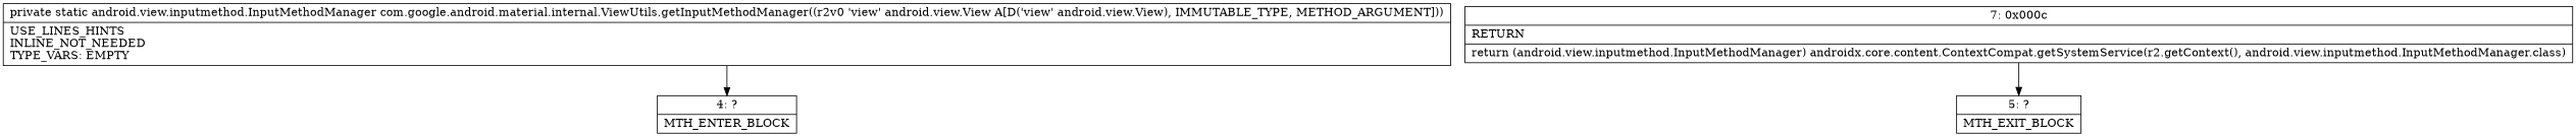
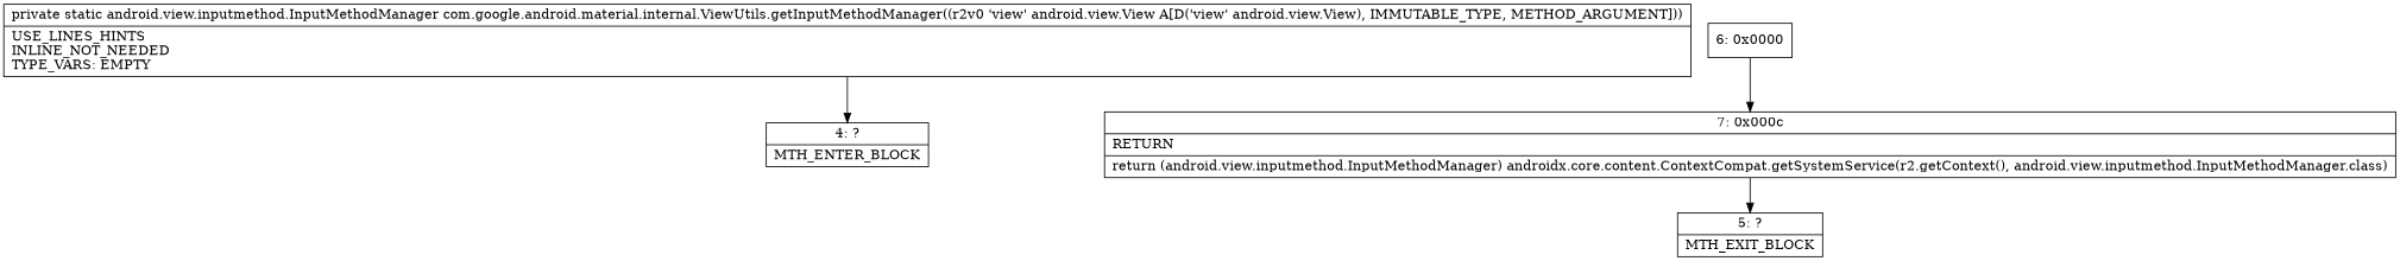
  digraph {
    node [shape=record]
    n1 [label="{4\:\ ?|MTH_ENTER_BLOCK\l}"]
+   n2 [label="{6\:\ 0x0000}"]
    n3 [label="{7\:\ 0x000c|RETURN\l|return (android.view.inputmethod.InputMethodManager) androidx.core.content.ContextCompat.getSystemService(r2.getContext(), android.view.inputmethod.InputMethodManager.class)\l}"]
    n4 [label="{5\:\ ?|MTH_EXIT_BLOCK\l}"]
    n5 [label="{private static android.view.inputmethod.InputMethodManager com.google.android.material.internal.ViewUtils.getInputMethodManager((r2v0 'view' android.view.View A[D('view' android.view.View), IMMUTABLE_TYPE, METHOD_ARGUMENT]))  | USE_LINES_HINTS\lINLINE_NOT_NEEDED\lTYPE_VARS: EMPTY\l}"]
+   n2 -> n3
    n3 -> n4
    n5 -> n1
  }
